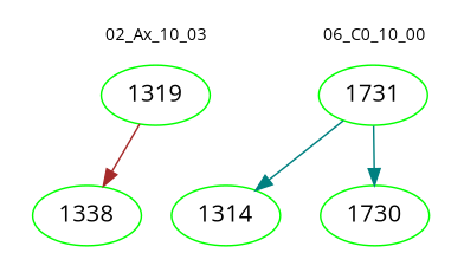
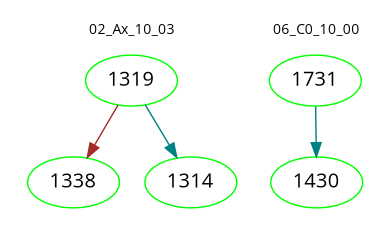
  digraph {
    fontname="Open Sans"
    node [color=green fontname="Open Sans"]
    edge [color=teal fontname="Open Sans"]
    n1 [label=1319]
    n2 [label=1314]
    n3 [label=1338]
    n4 [label=1731]
-   n5 [label=1730]
+   n5 [label=1430]
    subgraph cluster_1 {
      color=white
      fontsize=10
      label="02_Ax_10_03"
      n1
      n2
      n3
    }
    subgraph cluster_2 {
      color=white
      fontsize=10
      label="06_C0_10_00"
      n4
      n5
    }
-   n4 -> n2
+   n1 -> n2
    n1 -> n3 [color=brown]
    n4 -> n5
  }
